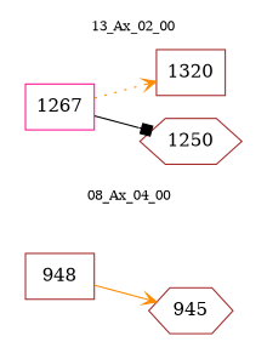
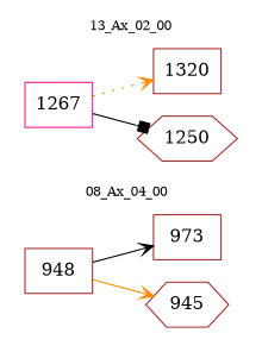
  digraph {
    rankdir=LR
    node [color=brown shape=box]
    edge [arrowhead=vee color=darkorange style=solid]
    n1 [label=948]
    n2 [label=945 shape=hexagon]
+   n3 [label=973]
    n4 [color=deeppink label=1267]
    n5 [label=1250 shape=hexagon]
    n6 [label=1320]
    subgraph cluster_1 {
      color=white
      fontsize=10
      label="08_Ax_04_00"
      n1
      n2
+     n3
    }
    subgraph cluster_2 {
      color=white
      fontsize=10
      label="13_Ax_02_00"
      n4
      n5
      n6
    }
    n1 -> n2
+   n1 -> n3 [color=black]
    n4 -> n5 [arrowhead=box color=black]
    n4 -> n6 [style=dotted]
  }
